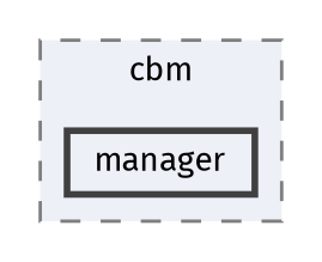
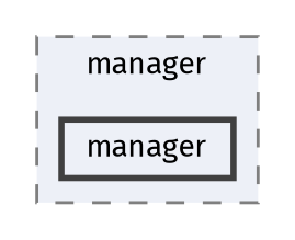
  digraph {
    compound=true
    fontname="Fira Sans"
    n1 [color=grey25 fillcolor="#edf0f7" fontname="Fira Sans" fontsize=10 height=0.2 label=manager shape=box style="filled,bold" width=0.4]
    subgraph cluster_1 {
      bgcolor="#edf0f7"
      fontsize=10
-     label=cbm
+     label=manager
      pencolor=grey50
      style="filled,dashed"
      n1
    }
  }
